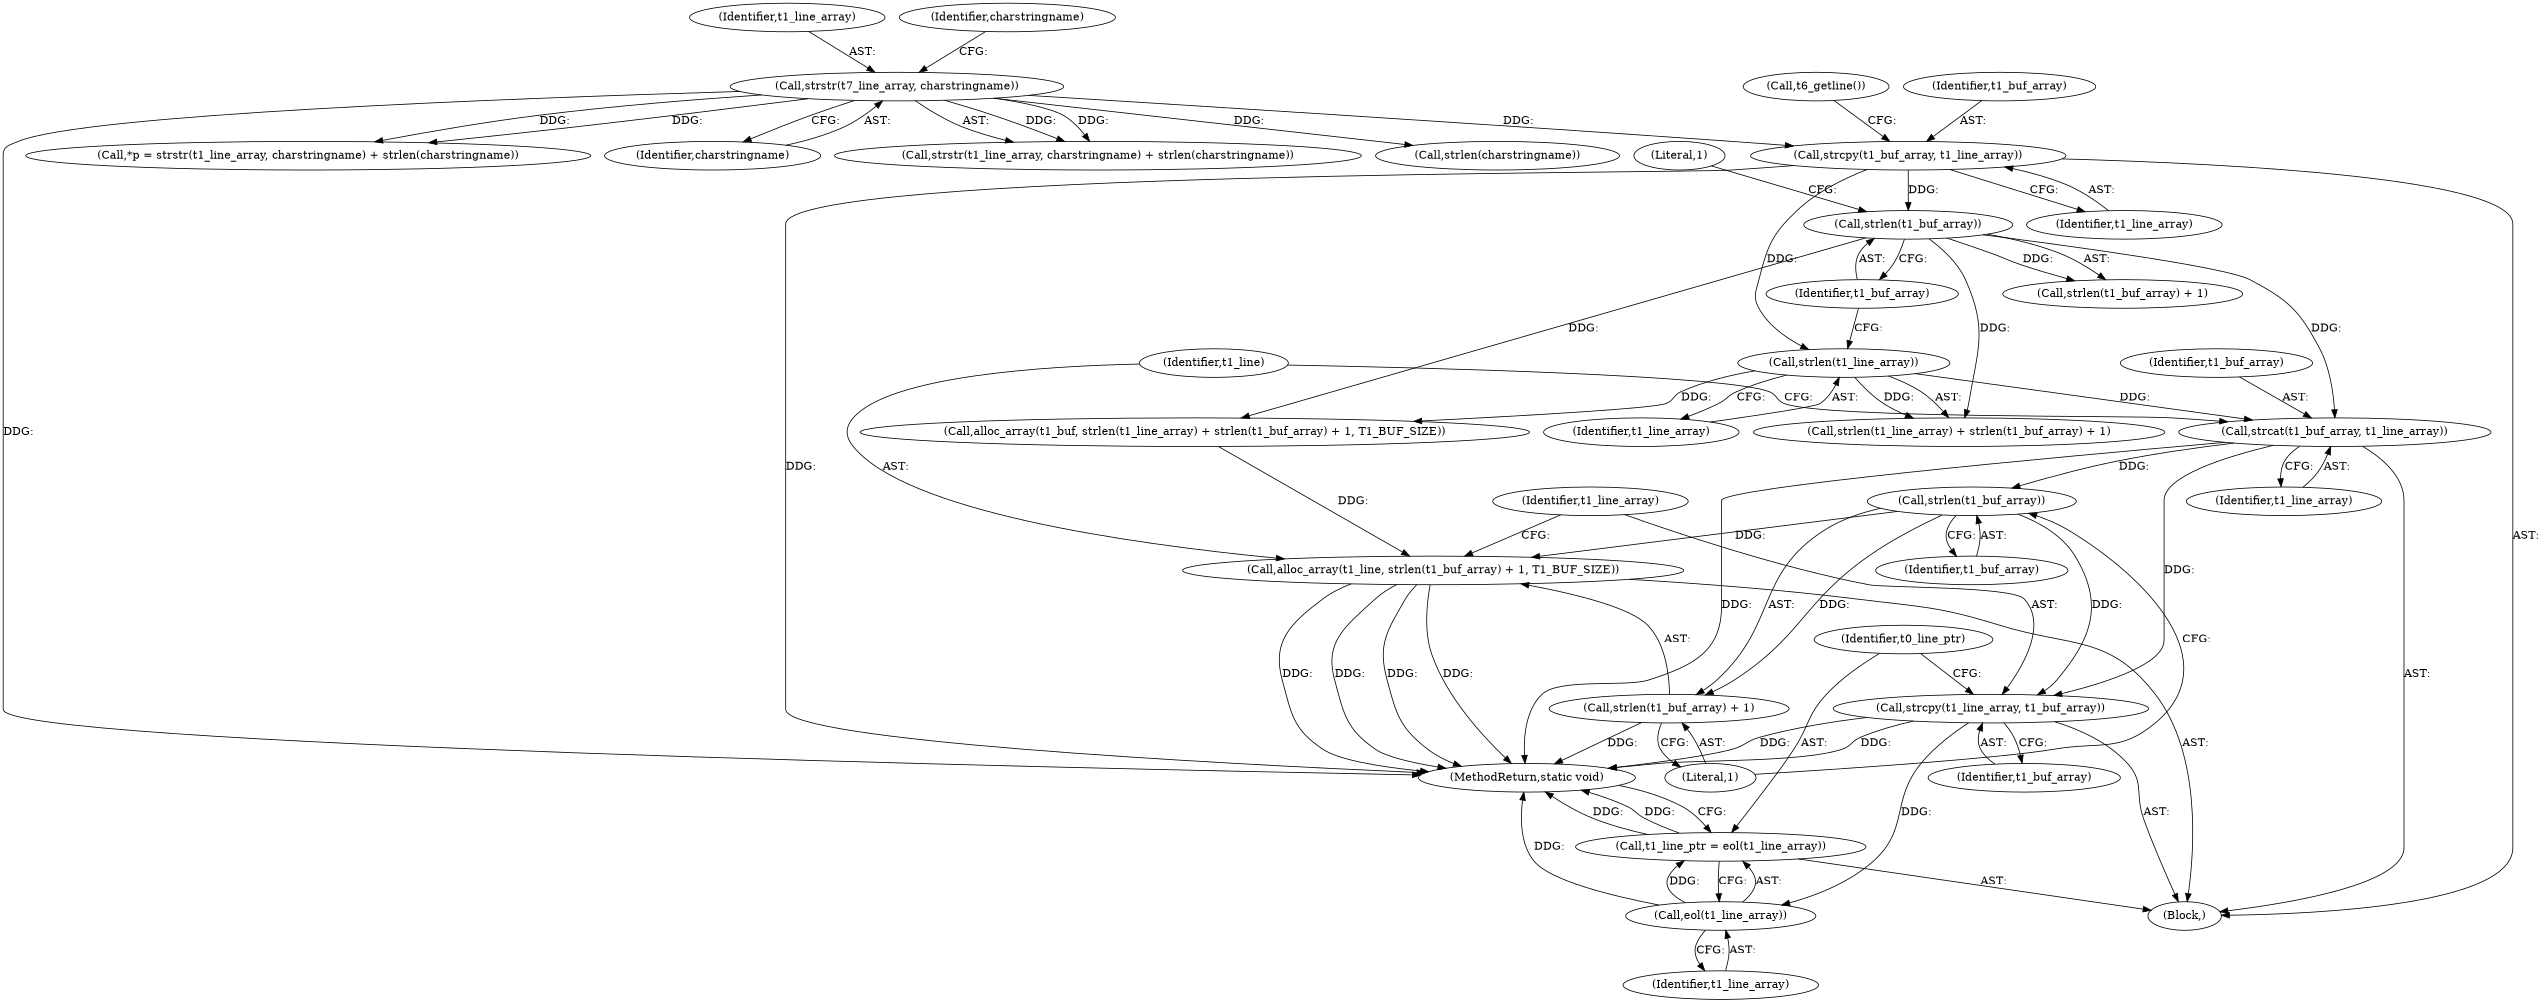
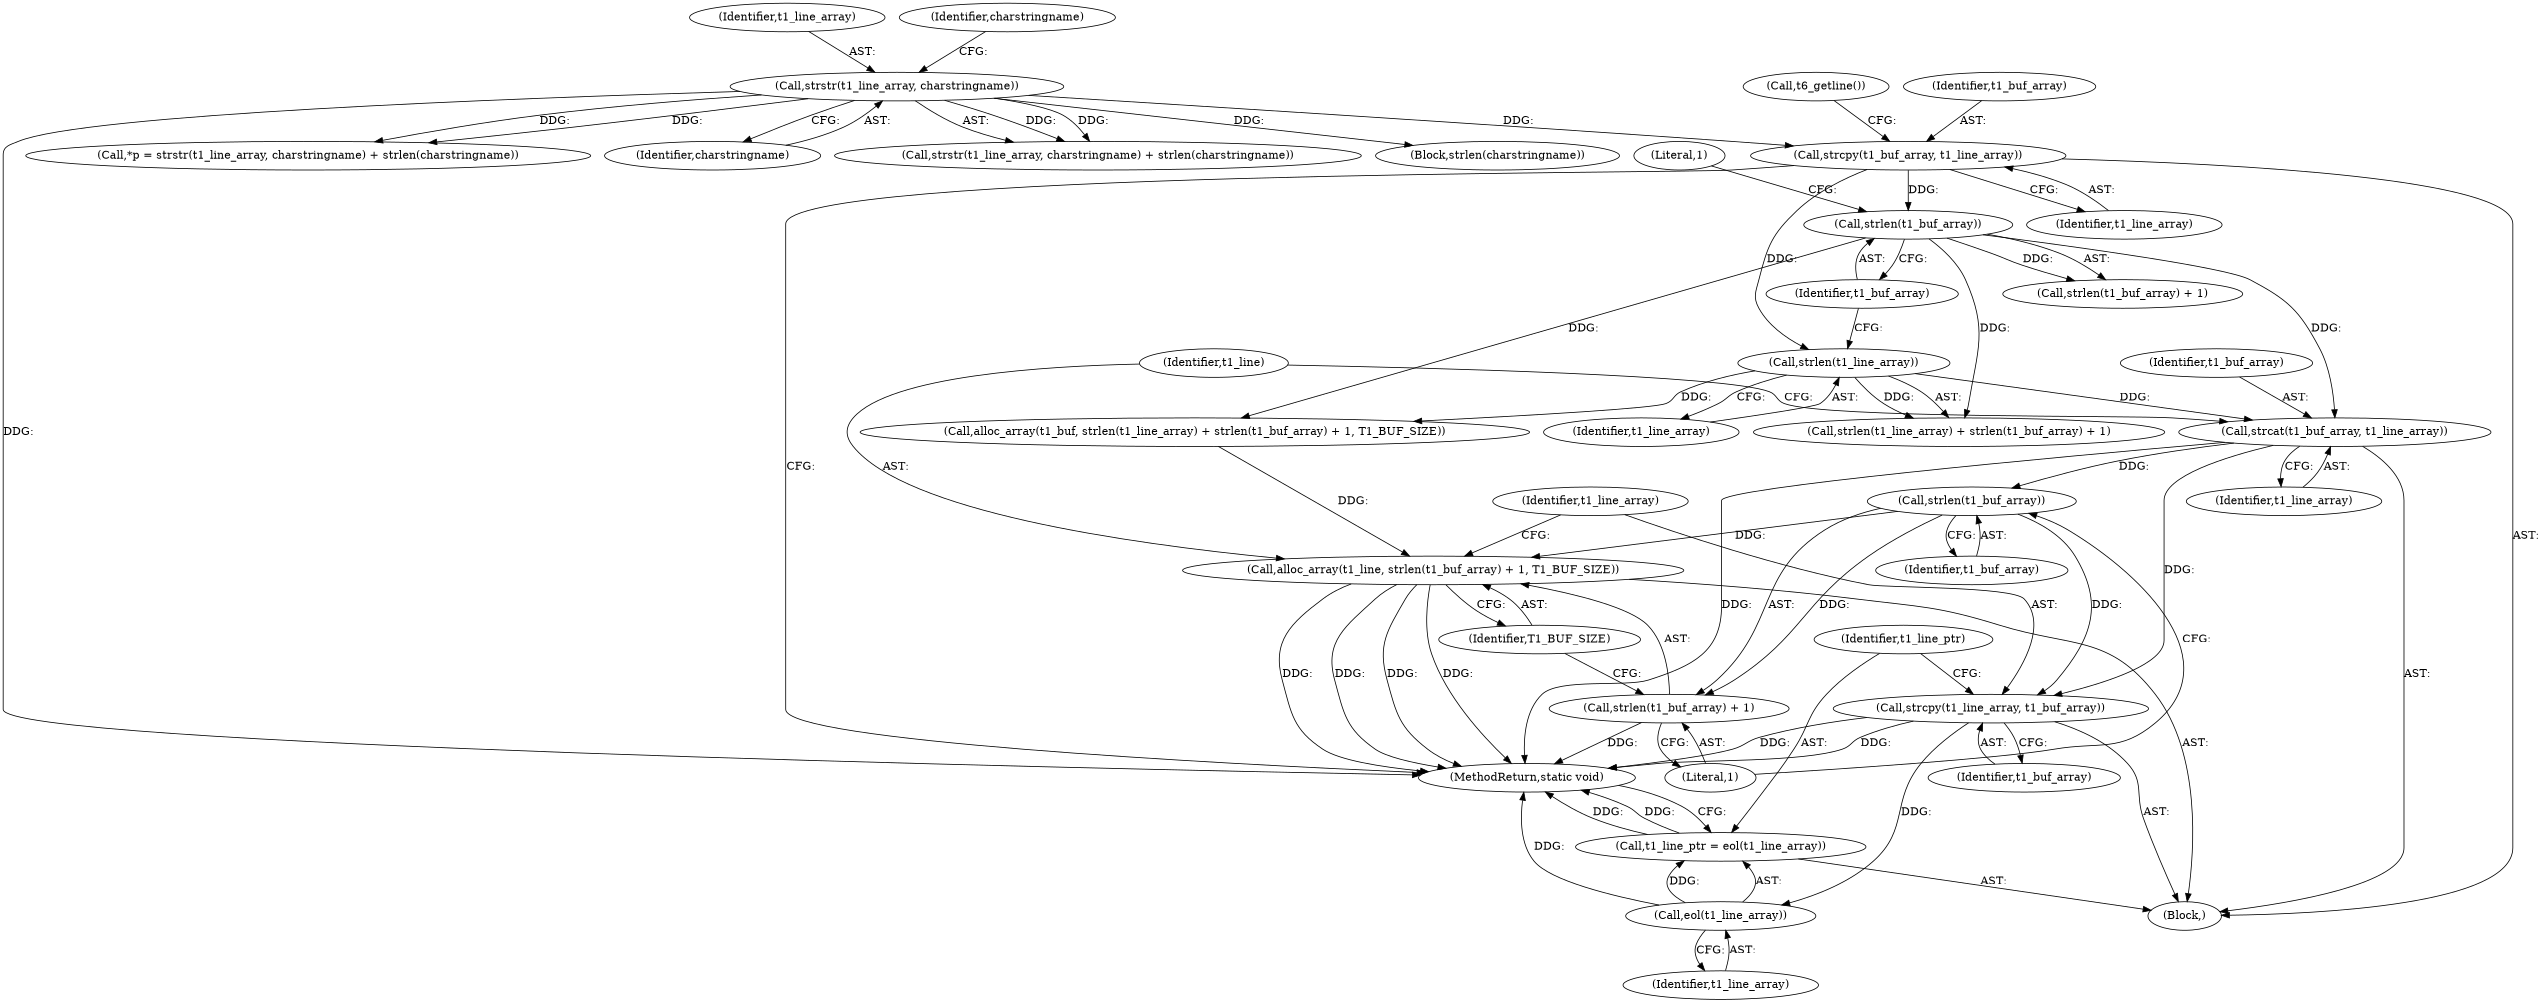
  digraph {
    n1 [label="(Call,strcat(t1_buf_array, t1_line_array))"]
    n2 [label="(Call,strlen(t1_buf_array))"]
    n3 [label="(Call,strcpy(t1_line_array, t1_buf_array))"]
    n4 [label="(Identifier,t1_line_array)"]
    n5 [label="(Block,)"]
    n6 [label="(MethodReturn,static void)"]
    n7 [label="(Call,alloc_array(t1_line, strlen(t1_buf_array) + 1, T1_BUF_SIZE))"]
    n8 [label="(Call,strlen(t1_buf_array) + 1)"]
    n9 [label="(Identifier,t1_buf_array)"]
    n10 [label="(Call,eol(t1_line_array))"]
    n11 [label="(Identifier,t1_buf_array)"]
    n12 [label="(Call,t1_line_ptr = eol(t1_line_array))"]
    n13 [label="(Call,strlen(t1_buf_array))"]
    n14 [label="(Call,strlen(t1_line_array) + strlen(t1_buf_array) + 1)"]
    n15 [label="(Call,strlen(t1_buf_array) + 1)"]
    n16 [label="(Identifier,t1_buf_array)"]
    n17 [label="(Call,alloc_array(t1_buf, strlen(t1_line_array) + strlen(t1_buf_array) + 1, T1_BUF_SIZE))"]
    n18 [label="(Call,strlen(t1_line_array))"]
    n19 [label="(Call,strcpy(t1_buf_array, t1_line_array))"]
    n20 [label="(Identifier,t1_line_array)"]
    n21 [label="(Identifier,t1_line_array)"]
-   n22 [label="(Call,strstr(t7_line_array, charstringname))"]
-   n23 [label="(Call,strlen(charstringname))"]
+   n22 [label="(Call,strstr(t1_line_array, charstringname))"]
+   n23 [label="(Block,strlen(charstringname))"]
    n24 [label="(Call,*p = strstr(t1_line_array, charstringname) + strlen(charstringname))"]
    n25 [label="(Identifier,charstringname)"]
    n26 [label="(Call,strstr(t1_line_array, charstringname) + strlen(charstringname))"]
+   n27 [label="(Identifier,T1_BUF_SIZE)"]
    n28 [label="(Literal,1)"]
    n29 [label="(Identifier,t1_line_array)"]
    n30 [label="(Identifier,t1_line_array)"]
    n31 [label="(Call,t6_getline())"]
    n32 [label="(Identifier,t1_line)"]
    n33 [label="(Literal,1)"]
    n34 [label="(Identifier,t1_buf_array)"]
    n35 [label="(Identifier,t1_line_array)"]
    n36 [label="(Identifier,t1_buf_array)"]
    n37 [label="(Identifier,charstringname)"]
-   n38 [label="(Identifier,t0_line_ptr)"]
+   n38 [label="(Identifier,t1_line_ptr)"]
    n1 -> n2 [label="DDG: "]
    n1 -> n3 [label="DDG: "]
    n1 -> n4 [label="CFG: "]
    n1 -> n5 [label="AST: "]
    n1 -> n6 [label="DDG: "]
    n2 -> n3 [label="DDG: "]
    n2 -> n7 [label="DDG: "]
    n2 -> n8 [label="AST: "]
    n2 -> n8 [label="DDG: "]
    n2 -> n9 [label="CFG: "]
    n3 -> n5 [label="AST: "]
    n3 -> n6 [label="DDG: "]
    n3 -> n6 [label="DDG: "]
    n3 -> n10 [label="DDG: "]
    n3 -> n11 [label="CFG: "]
    n4 -> n1 [label="AST: "]
    n6 -> n12 [label="CFG: "]
    n7 -> n5 [label="AST: "]
    n7 -> n6 [label="DDG: "]
    n7 -> n6 [label="DDG: "]
    n7 -> n6 [label="DDG: "]
    n7 -> n6 [label="DDG: "]
+   n7 -> n27 [label="CFG: "]
    n8 -> n6 [label="DDG: "]
    n8 -> n7 [label="AST: "]
    n8 -> n28 [label="CFG: "]
    n9 -> n2 [label="AST: "]
    n10 -> n6 [label="DDG: "]
    n10 -> n12 [label="AST: "]
    n10 -> n12 [label="DDG: "]
    n10 -> n29 [label="CFG: "]
    n11 -> n3 [label="AST: "]
    n12 -> n5 [label="AST: "]
    n12 -> n6 [label="DDG: "]
    n12 -> n6 [label="DDG: "]
-   n12 -> n10 [label="CFG: "]
    n13 -> n1 [label="DDG: "]
    n13 -> n14 [label="DDG: "]
    n13 -> n15 [label="AST: "]
    n13 -> n15 [label="DDG: "]
    n13 -> n16 [label="CFG: "]
    n13 -> n17 [label="DDG: "]
    n16 -> n13 [label="AST: "]
    n16 -> n18 [label="CFG: "]
    n17 -> n7 [label="DDG: "]
    n18 -> n1 [label="DDG: "]
    n18 -> n14 [label="AST: "]
    n18 -> n14 [label="DDG: "]
    n18 -> n17 [label="DDG: "]
    n18 -> n21 [label="CFG: "]
    n19 -> n5 [label="AST: "]
-   n19 -> n6 [label="DDG: "]
+   n19 -> n6 [label="CFG: "]
    n19 -> n13 [label="DDG: "]
    n19 -> n18 [label="DDG: "]
    n19 -> n20 [label="CFG: "]
    n20 -> n19 [label="AST: "]
    n21 -> n18 [label="AST: "]
    n22 -> n6 [label="DDG: "]
    n22 -> n19 [label="DDG: "]
    n22 -> n23 [label="DDG: "]
    n22 -> n24 [label="DDG: "]
    n22 -> n24 [label="DDG: "]
    n22 -> n25 [label="CFG: "]
    n22 -> n26 [label="AST: "]
    n22 -> n26 [label="DDG: "]
    n22 -> n26 [label="DDG: "]
    n25 -> n22 [label="AST: "]
+   n27 -> n7 [label="AST: "]
+   n27 -> n8 [label="CFG: "]
    n28 -> n2 [label="CFG: "]
    n28 -> n8 [label="AST: "]
    n29 -> n10 [label="AST: "]
    n30 -> n3 [label="AST: "]
    n30 -> n7 [label="CFG: "]
    n31 -> n19 [label="CFG: "]
    n32 -> n1 [label="CFG: "]
    n32 -> n7 [label="AST: "]
    n33 -> n13 [label="CFG: "]
    n34 -> n19 [label="AST: "]
    n35 -> n22 [label="AST: "]
    n36 -> n1 [label="AST: "]
    n37 -> n22 [label="CFG: "]
    n38 -> n3 [label="CFG: "]
    n38 -> n12 [label="AST: "]
  }
